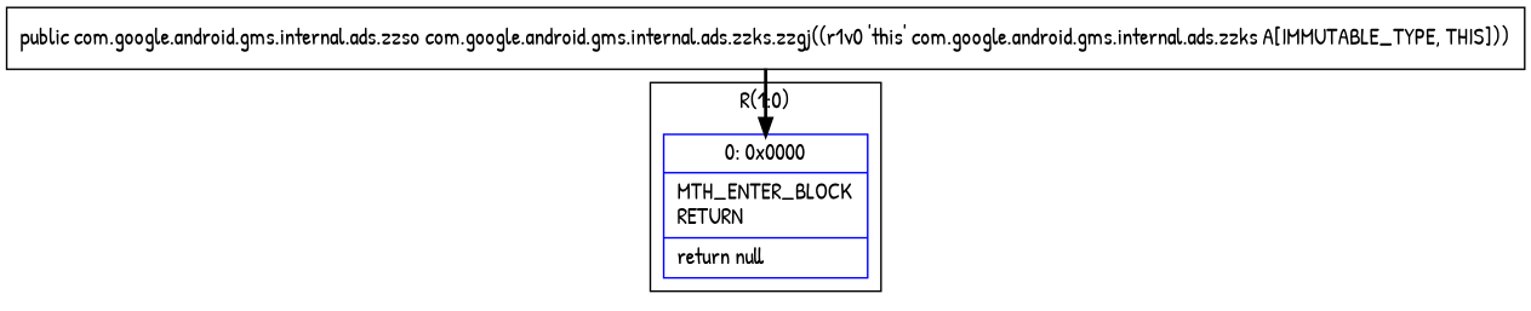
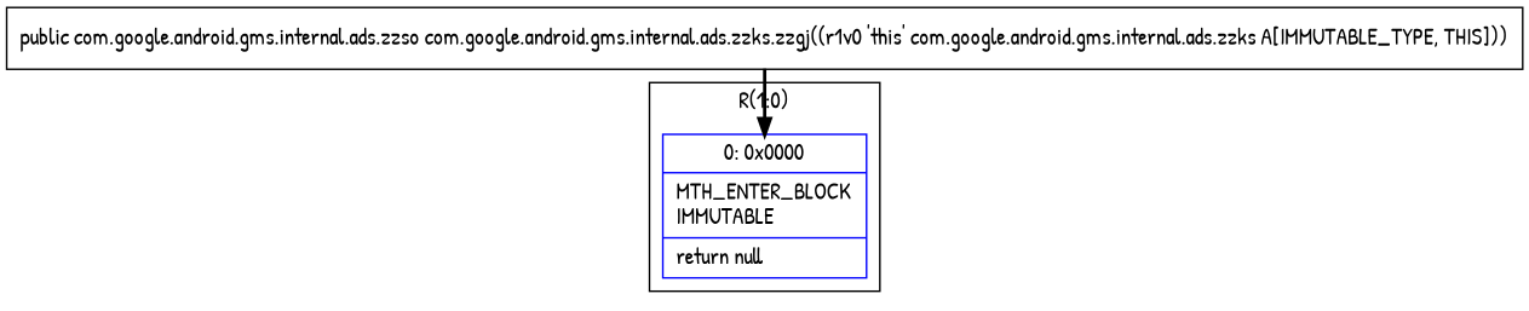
  digraph {
    fontname="Patrick Hand"
    node [shape=record fontname="Patrick Hand"]
-   n1 [color=blue label="{0\:\ 0x0000|MTH_ENTER_BLOCK\lRETURN\l|return null\l}"]
+   n1 [color=blue label="{0\:\ 0x0000|MTH_ENTER_BLOCK\lIMMUTABLE\l|return null\l}"]
    n2 [label="{public com.google.android.gms.internal.ads.zzso com.google.android.gms.internal.ads.zzks.zzgj((r1v0 'this' com.google.android.gms.internal.ads.zzks A[IMMUTABLE_TYPE, THIS])) }"]
    subgraph cluster_1 {
      label="R(1:0)"
      n1
    }
    n2 -> n1 [style=bold fontname="Patrick Hand"]
  }
